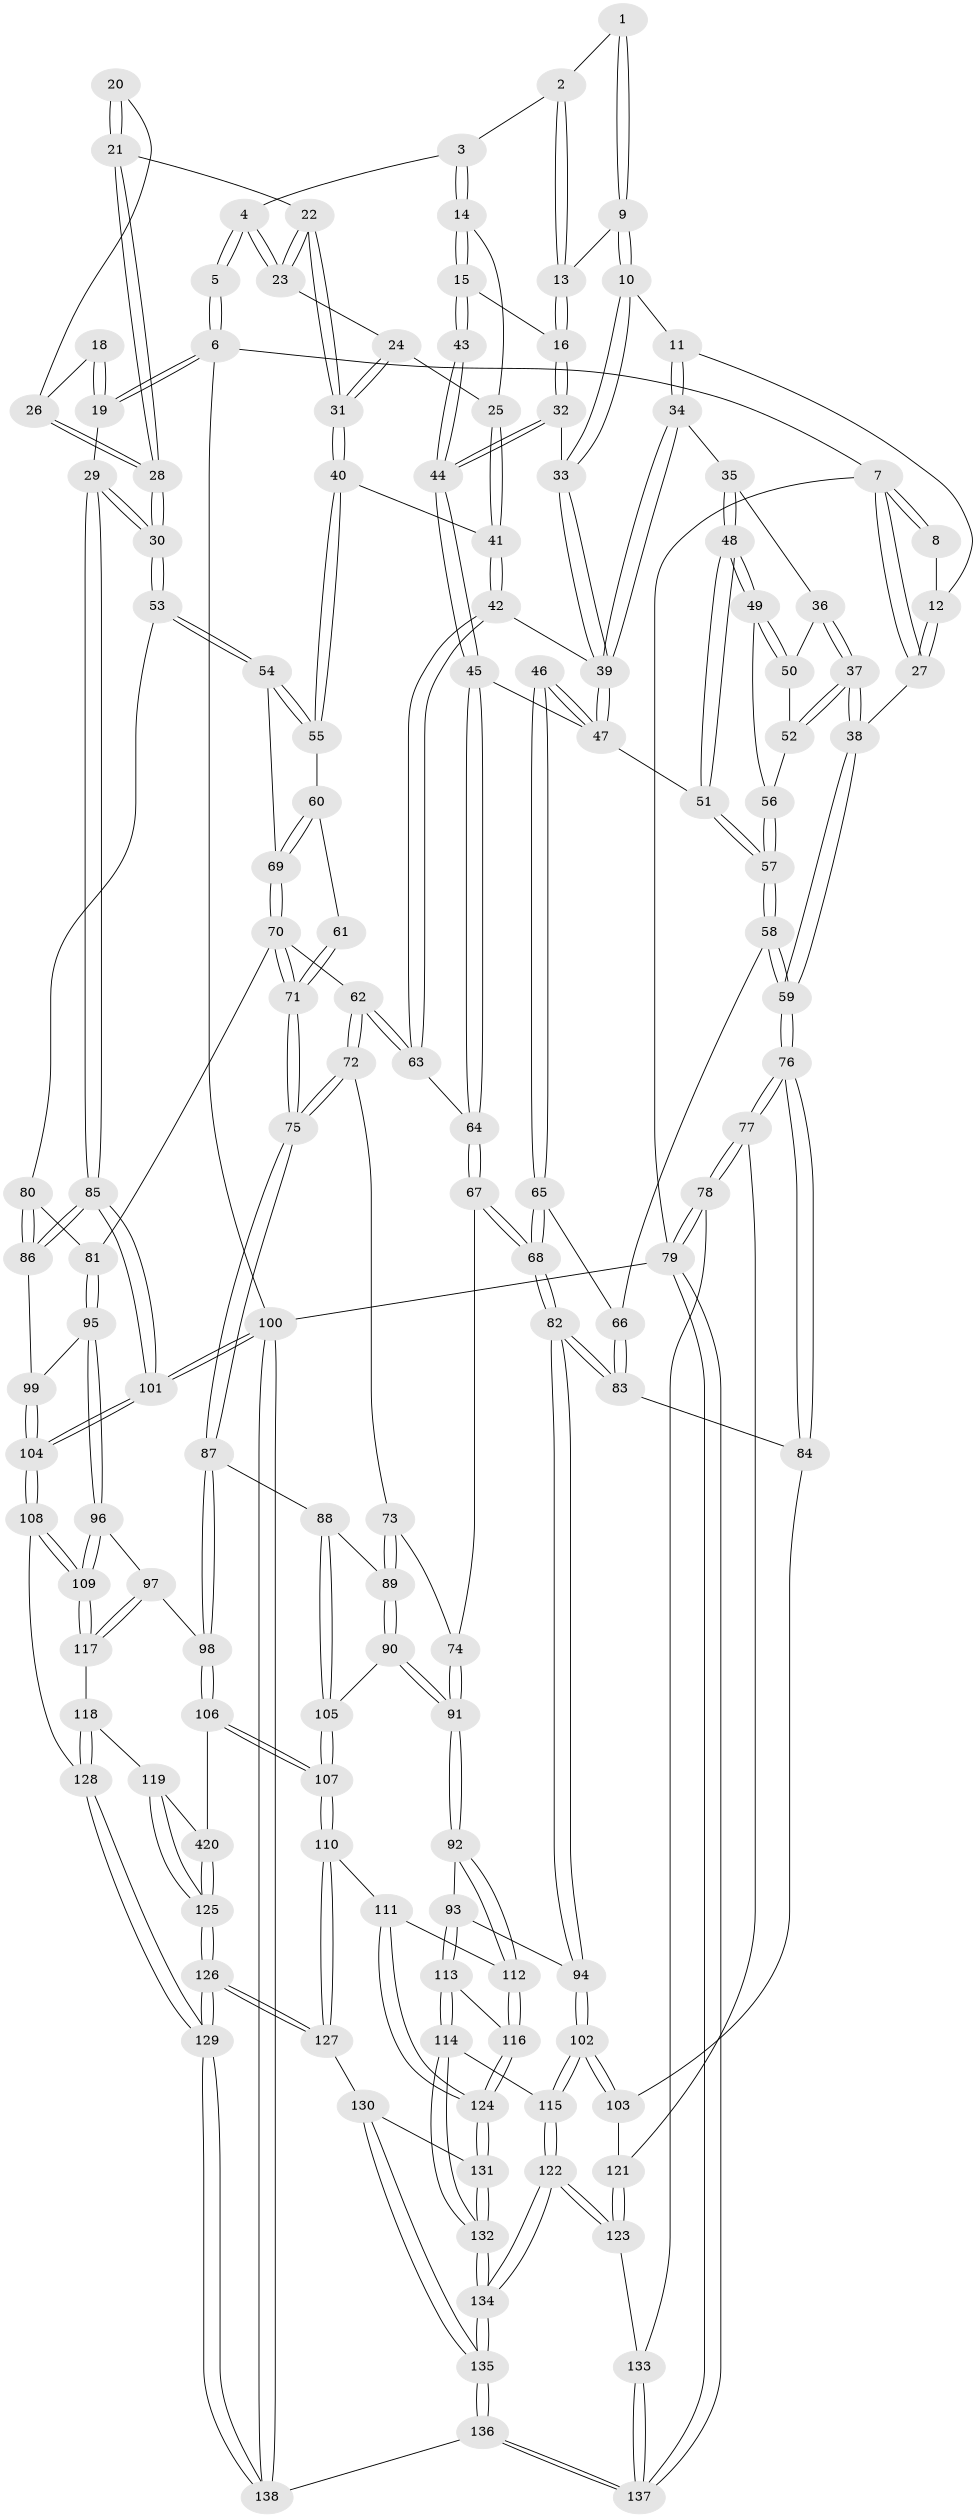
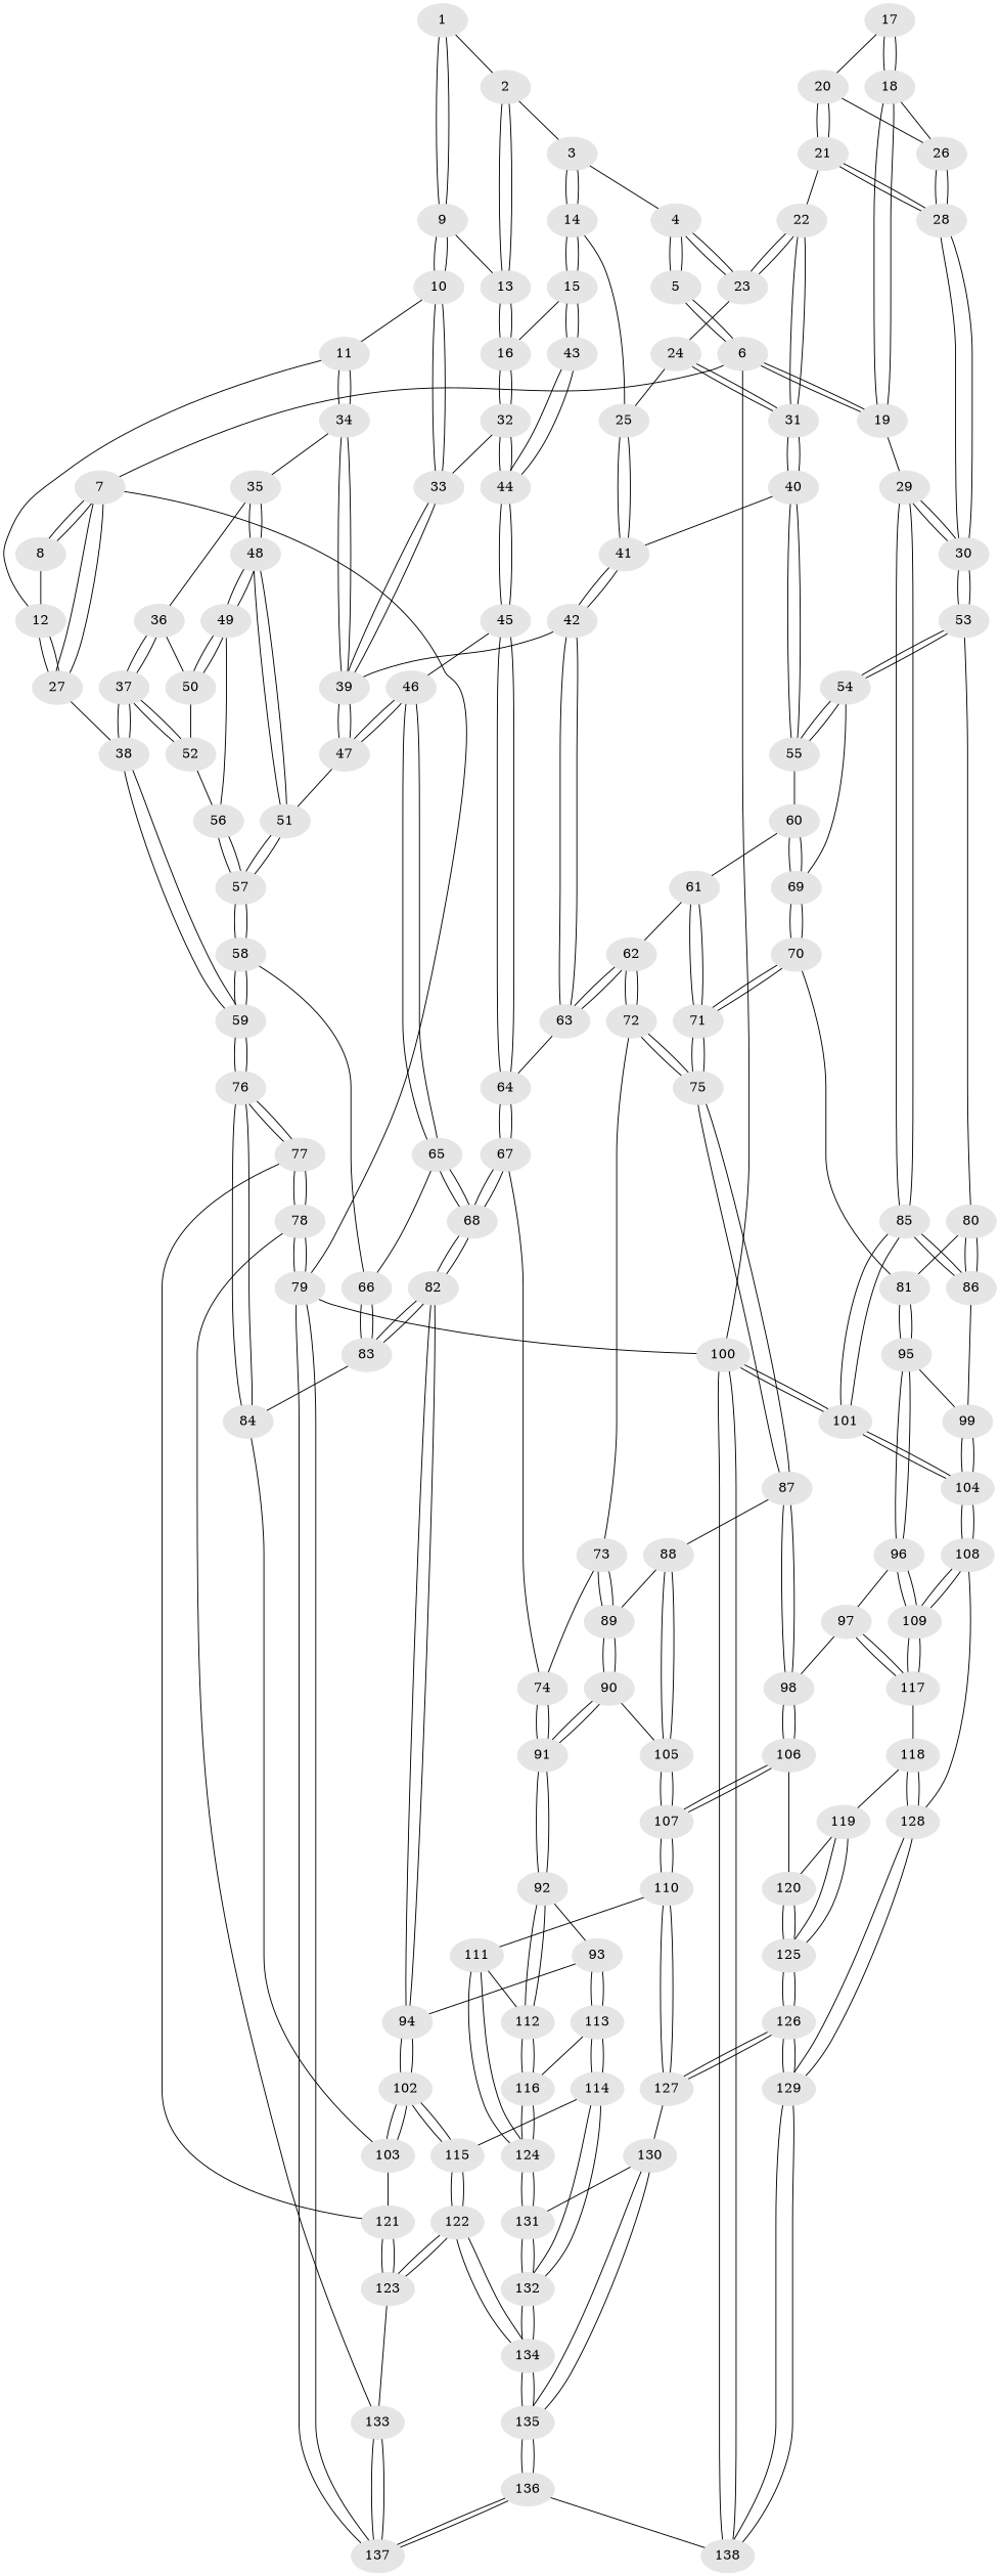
  graph {
    node [color=gray90 style=filled]
    1
    2
    9
    3
    13
    10
    4
    14
    16
    5
    23
    15
    25
    6
    24
    7
    19
    100
    8
    27
    79
    29
    101
    138
    12
    38
    137
    11
    33
    34
    39
    35
    32
    43
    41
    44
+   17
    18
    20
    26
    21
    28
    30
    85
    22
    31
    40
    42
    59
    53
    86
    54
    80
    55
    45
    47
    36
    48
    37
    50
    51
    49
    52
    56
    76
    60
    63
    64
    46
    65
    67
    66
    68
    57
    58
    69
    81
    70
    61
    83
    77
    84
    62
    71
    72
    75
    73
    74
    82
    91
    94
    95
    87
    89
    90
    92
    88
    98
    78
    121
    103
    133
    123
    99
    96
    102
    104
    105
    106
    107
    93
    112
    113
    116
    114
    115
    97
    109
    117
    118
-   120 [label=420]
+   120
    108
    122
    128
    110
    125
    111
    127
    129
    124
    130
    131
    132
    134
    119
    126
    135
    136
    1 -- 2
    1 -- 9
    1 -- 9
    2 -- 3
    2 -- 13
    2 -- 13
    9 -- 13
    9 -- 10
    9 -- 10
    3 -- 4
    3 -- 14
    3 -- 14
    13 -- 16
    13 -- 16
    10 -- 11
    10 -- 33
    10 -- 33
    4 -- 5
    4 -- 5
    4 -- 23
    4 -- 23
    14 -- 15
    14 -- 15
    14 -- 25
    16 -- 32
    16 -- 32
    5 -- 6
    5 -- 6
    23 -- 24
    15 -- 16
    15 -- 43
    15 -- 43
    25 -- 41
    25 -- 41
    6 -- 7
    6 -- 19
    6 -- 19
    6 -- 100
    24 -- 25
    24 -- 31
    24 -- 31
    7 -- 8
    7 -- 8
    7 -- 27
    7 -- 27
    7 -- 79
    19 -- 29
    100 -- 101
    100 -- 101
    100 -- 138
    100 -- 138
    8 -- 12
    27 -- 38
    79 -- 100
    79 -- 137
    79 -- 137
    29 -- 30
    29 -- 30
    29 -- 85
    29 -- 85
    101 -- 104
    101 -- 104
    12 -- 27
    12 -- 27
    38 -- 59
    38 -- 59
    11 -- 12
    11 -- 34
    11 -- 34
    33 -- 39
    33 -- 39
    34 -- 39
    34 -- 39
    34 -- 35
    39 -- 47
    39 -- 47
    35 -- 36
    35 -- 48
    35 -- 48
    32 -- 33
    32 -- 44
    32 -- 44
    43 -- 44
    43 -- 44
    41 -- 42
    41 -- 42
    44 -- 45
    44 -- 45
+   17 -- 18
+   17 -- 18
+   17 -- 20
    18 -- 19
    18 -- 19
    18 -- 26
    20 -- 26
    20 -- 21
    20 -- 21
    26 -- 28
    26 -- 28
    21 -- 28
    21 -- 28
    21 -- 22
    28 -- 30
    28 -- 30
    30 -- 53
    30 -- 53
    85 -- 101
    85 -- 101
    85 -- 86
    85 -- 86
    22 -- 23
    22 -- 23
    22 -- 31
    22 -- 31
    31 -- 40
    31 -- 40
    40 -- 41
    40 -- 55
    40 -- 55
    42 -- 39
    42 -- 63
    42 -- 63
    59 -- 76
    59 -- 76
    53 -- 54
    53 -- 54
    53 -- 80
    86 -- 99
    54 -- 55
    54 -- 55
    54 -- 69
    80 -- 86
    80 -- 86
    80 -- 81
    55 -- 60
    45 -- 64
    45 -- 64
-   45 -- 47
+   45 -- 46
    47 -- 51
    36 -- 37
    36 -- 37
    36 -- 50
    48 -- 51
    48 -- 51
    48 -- 49
    48 -- 49
    37 -- 38
    37 -- 38
    37 -- 52
    37 -- 52
    50 -- 52
    51 -- 57
    51 -- 57
    49 -- 50
    49 -- 50
    49 -- 56
    52 -- 56
    56 -- 57
    56 -- 57
    76 -- 77
    76 -- 77
    76 -- 84
    76 -- 84
    60 -- 69
    60 -- 69
    60 -- 61
    63 -- 64
    64 -- 67
    64 -- 67
    46 -- 47
    46 -- 47
    46 -- 65
    46 -- 65
    65 -- 66
    65 -- 68
    65 -- 68
    67 -- 68
    67 -- 68
    67 -- 74
    66 -- 83
    66 -- 83
    68 -- 82
    68 -- 82
    57 -- 58
    57 -- 58
    58 -- 59
    58 -- 59
    58 -- 66
    69 -- 70
    69 -- 70
    81 -- 95
    81 -- 95
    70 -- 81
    70 -- 71
    70 -- 71
-   70 -- 62
+   61 -- 62
    61 -- 71
    61 -- 71
    83 -- 84
    77 -- 78
    77 -- 78
    77 -- 121
    84 -- 103
    62 -- 63
    62 -- 63
    62 -- 72
    62 -- 72
    71 -- 75
    71 -- 75
    72 -- 75
    72 -- 75
    72 -- 73
    75 -- 87
    75 -- 87
    73 -- 74
    73 -- 89
    73 -- 89
    74 -- 91
    74 -- 91
    82 -- 83
    82 -- 83
    82 -- 94
    82 -- 94
    91 -- 92
    91 -- 92
    94 -- 102
    94 -- 102
    95 -- 99
    95 -- 96
    95 -- 96
    87 -- 88
    87 -- 98
    87 -- 98
    89 -- 90
    89 -- 90
    90 -- 91
    90 -- 91
    90 -- 105
    92 -- 93
    92 -- 112
    92 -- 112
    88 -- 89
    88 -- 105
    88 -- 105
    98 -- 106
    98 -- 106
    78 -- 79
    78 -- 79
    78 -- 133
    121 -- 123
    121 -- 123
    103 -- 121
    133 -- 137
    133 -- 137
    123 -- 133
    99 -- 104
    99 -- 104
    96 -- 97
    96 -- 109
    96 -- 109
    102 -- 103
    102 -- 103
    102 -- 115
    102 -- 115
    104 -- 108
    104 -- 108
    105 -- 107
    105 -- 107
    106 -- 107
    106 -- 107
    106 -- 120
    107 -- 110
    107 -- 110
    93 -- 94
    93 -- 113
    93 -- 113
    112 -- 116
    112 -- 116
    113 -- 116
    113 -- 114
    113 -- 114
    116 -- 124
    116 -- 124
    114 -- 115
    114 -- 132
    114 -- 132
    115 -- 122
    115 -- 122
    97 -- 98
    97 -- 117
    97 -- 117
    109 -- 117
    109 -- 117
    117 -- 118
    118 -- 128
    118 -- 128
    118 -- 119
    120 -- 125
    120 -- 125
    108 -- 109
    108 -- 109
    108 -- 128
    122 -- 123
    122 -- 123
    122 -- 134
    122 -- 134
    128 -- 129
    128 -- 129
    110 -- 111
    110 -- 127
    110 -- 127
    125 -- 126
    125 -- 126
    111 -- 112
    111 -- 124
    111 -- 124
    127 -- 130
    129 -- 138
    129 -- 138
    124 -- 131
    124 -- 131
    130 -- 131
    130 -- 135
    130 -- 135
    131 -- 132
    131 -- 132
    132 -- 134
    132 -- 134
    134 -- 135
    134 -- 135
    119 -- 120
    119 -- 125
    119 -- 125
    126 -- 127
    126 -- 127
    126 -- 129
    126 -- 129
    135 -- 136
    135 -- 136
    136 -- 138
    136 -- 137
    136 -- 137
  }
